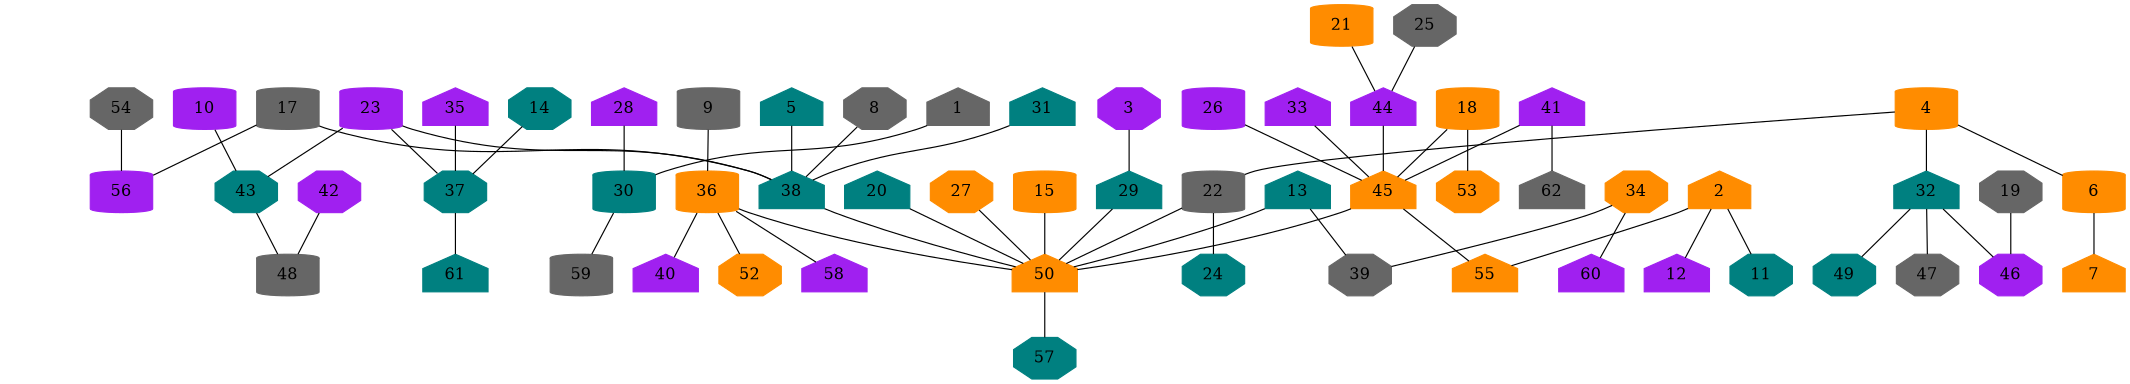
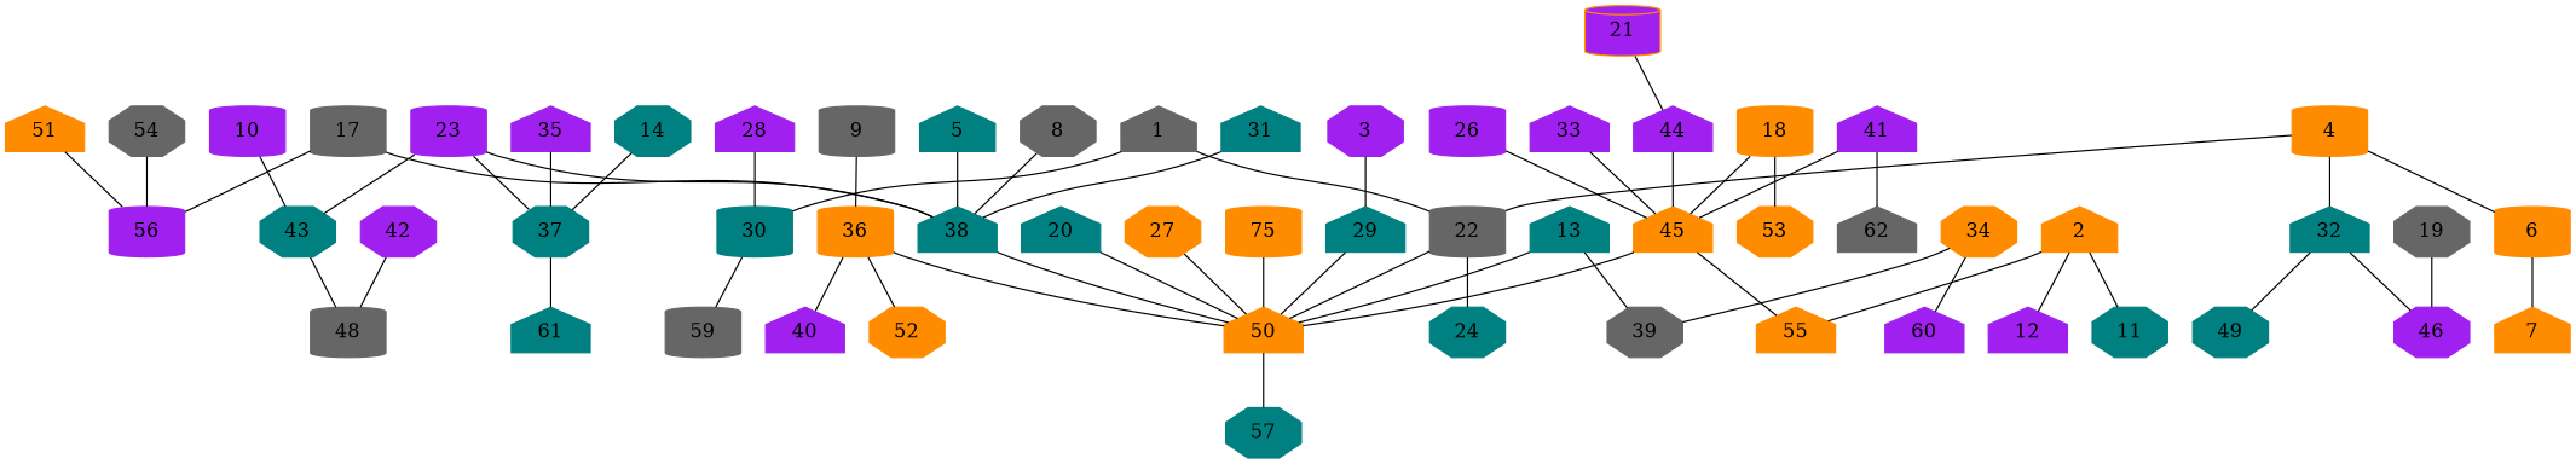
  graph {
    node [color=teal shape=house style=filled]
    edge [weight=1.0]
    1 [color=gray40]
    22 [color=gray40 shape=cylinder]
    30 [shape=cylinder]
    50 [color=darkorange]
    24 [shape=octagon]
    59 [color=gray40 shape=cylinder]
    2 [color=darkorange]
    11 [shape=octagon]
    12 [color=purple]
    55 [color=darkorange]
    3 [color=purple shape=octagon]
    29
    4 [color=darkorange shape=cylinder]
    6 [color=darkorange shape=cylinder]
    32
    7 [color=darkorange]
    46 [color=purple shape=octagon]
-   47 [color=gray40 shape=octagon]
    49 [shape=octagon]
    5
    38
    8 [color=gray40 shape=octagon]
    9 [color=gray40 shape=cylinder]
    36 [color=darkorange shape=cylinder]
    40 [color=purple]
    52 [color=darkorange shape=octagon]
-   58 [color=purple]
    10 [color=purple shape=cylinder]
    43 [shape=octagon]
    48 [color=gray40 shape=cylinder]
    39 [color=gray40 shape=octagon]
    13
    57 [shape=octagon]
    14 [shape=octagon]
    37 [shape=octagon]
    61
-   15 [color=darkorange shape=cylinder]
+   15 [color=darkorange shape=cylinder label=75]
    17 [color=gray40 shape=cylinder]
    56 [color=purple shape=cylinder]
    18 [color=darkorange shape=cylinder]
    45 [color=darkorange]
    53 [color=darkorange shape=octagon]
    19 [color=gray40 shape=octagon]
    20
-   21 [color=darkorange shape=cylinder]
+   21 [color=darkorange shape=cylinder fillcolor=purple]
    44 [color=purple]
    23 [color=purple shape=cylinder]
-   25 [color=gray40 shape=octagon]
    26 [color=purple shape=cylinder]
    27 [color=darkorange shape=octagon]
    28 [color=purple]
    31
    33 [color=purple]
    34 [color=darkorange shape=octagon]
    60 [color=purple]
    35 [color=purple]
    41 [color=purple]
    62 [color=gray40]
    42 [color=purple shape=octagon]
+   51 [color=darkorange]
    54 [color=gray40 shape=octagon]
+   1 -- 22
    1 -- 30
    22 -- 50
    22 -- 24
    30 -- 59
    50 -- 57
    2 -- 11
    2 -- 12
    2 -- 55
    3 -- 29
    29 -- 50
    4 -- 22
    4 -- 6
    4 -- 32
    6 -- 7
    32 -- 46
-   32 -- 47
    32 -- 49
    5 -- 38
    38 -- 50
    8 -- 38
    9 -- 36
    36 -- 50
    36 -- 40
    36 -- 52
-   36 -- 58
    10 -- 43
    43 -- 48
    13 -- 50
    13 -- 39
    14 -- 37
    37 -- 61
    15 -- 50
    17 -- 38
    17 -- 56
    18 -- 45
    18 -- 53
    45 -- 50
    45 -- 55
    19 -- 46
    20 -- 50
    21 -- 44
    44 -- 45
    23 -- 38
    23 -- 43
    23 -- 37
-   25 -- 44
    26 -- 45
    27 -- 50
    28 -- 30
    31 -- 38
    33 -- 45
    34 -- 39
    34 -- 60
    35 -- 37
    41 -- 45
    41 -- 62
    42 -- 48
+   51 -- 56
    54 -- 56
  }
